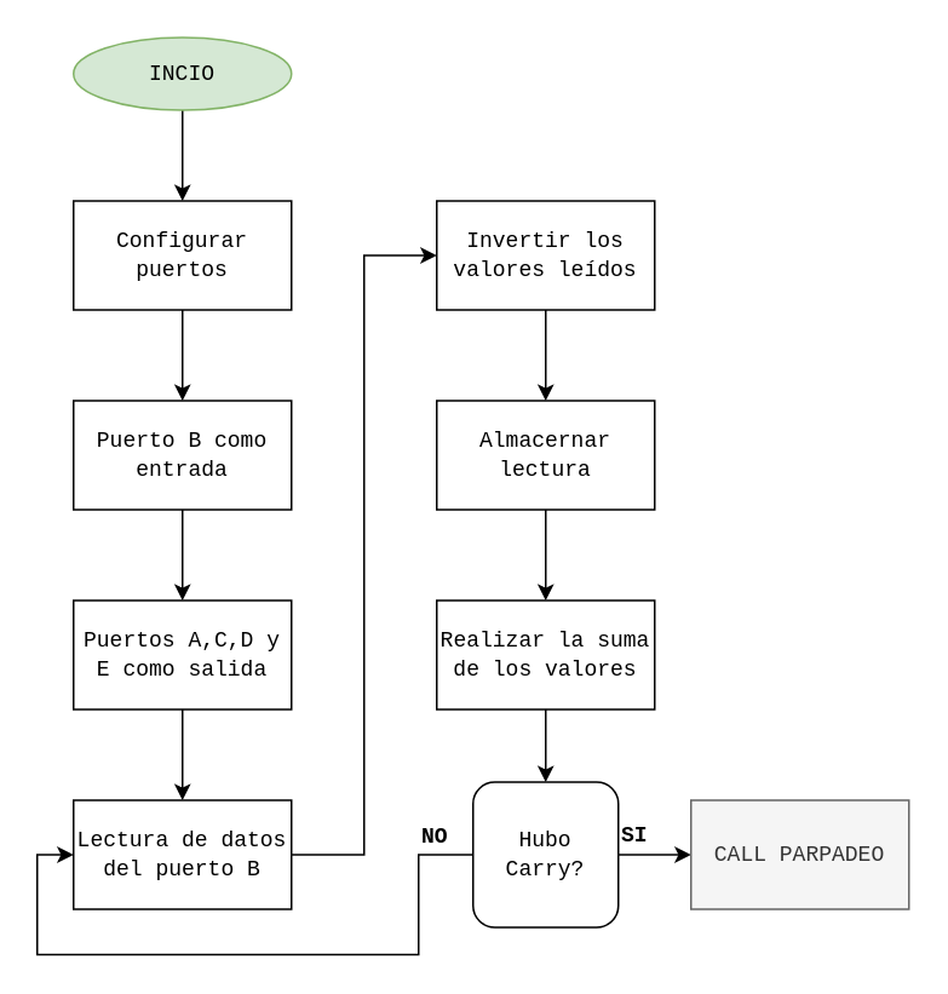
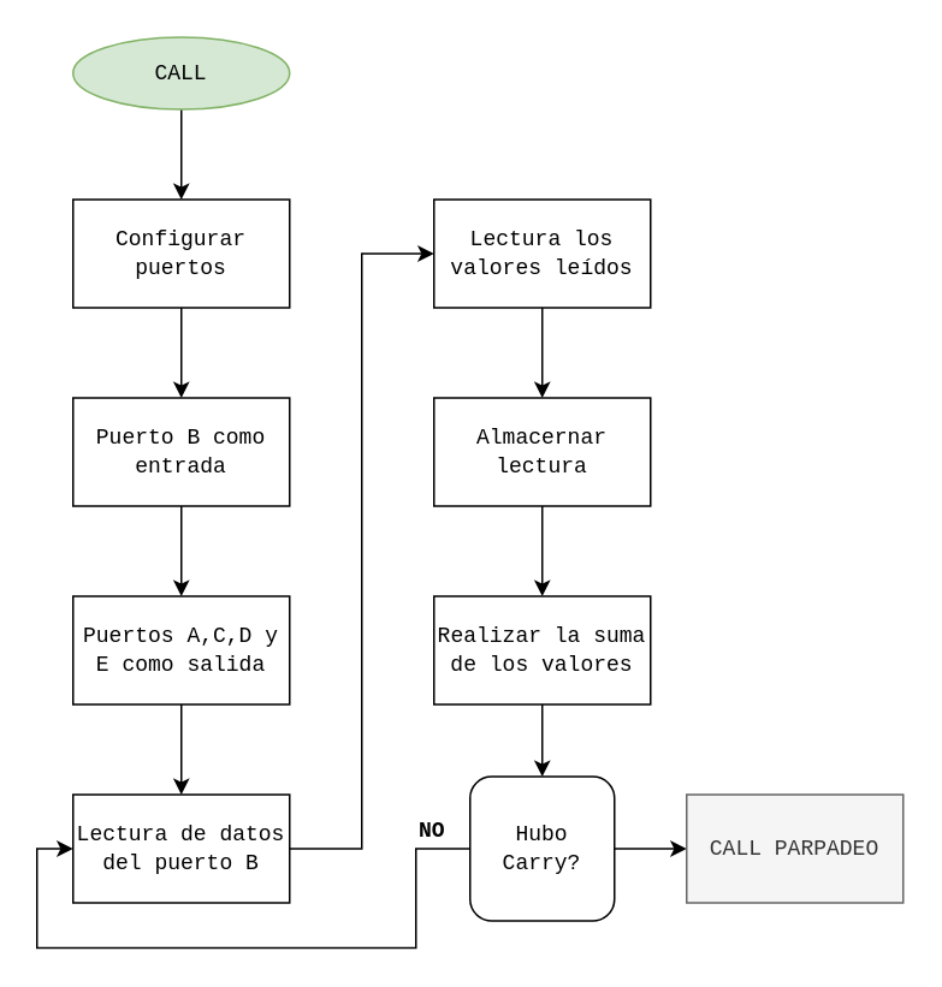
  <mxCell id="0" />
  <mxCell id="1" parent="0" />
  <mxCell id="2" style="edgeStyle=orthogonalEdgeStyle;rounded=0;orthogonalLoop=1;jettySize=auto;html=1;" parent="1" source="3" target="5" edge="1"><mxGeometry relative="1" as="geometry" /></mxCell>
- <mxCell id="3" value="&lt;font face=&quot;Courier New&quot;&gt;INCIO&lt;/font&gt;" style="ellipse;whiteSpace=wrap;html=1;fillColor=#d5e8d4;strokeColor=#82b366;" parent="1" vertex="1"><mxGeometry x="40" y="20" width="120" height="40" as="geometry" /></mxCell>
+ <mxCell id="3" value="&lt;font face=&quot;Courier New&quot;&gt;CALL&lt;/font&gt;" style="ellipse;whiteSpace=wrap;html=1;fillColor=#d5e8d4;strokeColor=#82b366;" parent="1" vertex="1"><mxGeometry x="40" y="20" width="120" height="40" as="geometry" /></mxCell>
  <mxCell id="4" style="edgeStyle=orthogonalEdgeStyle;rounded=0;orthogonalLoop=1;jettySize=auto;html=1;exitX=0.5;exitY=1;exitDx=0;exitDy=0;" parent="1" source="5" target="7" edge="1"><mxGeometry relative="1" as="geometry" /></mxCell>
  <mxCell id="5" value="&lt;font face=&quot;Courier New&quot;&gt;Configurar puertos&lt;br&gt;&lt;/font&gt;" style="rounded=0;whiteSpace=wrap;html=1;" parent="1" vertex="1"><mxGeometry x="40" y="110" width="120" height="60" as="geometry" /></mxCell>
  <mxCell id="6" style="edgeStyle=orthogonalEdgeStyle;rounded=0;orthogonalLoop=1;jettySize=auto;html=1;" parent="1" source="7" target="9" edge="1"><mxGeometry relative="1" as="geometry" /></mxCell>
  <mxCell id="7" value="&lt;div style=&quot;text-align: center&quot;&gt;&lt;font face=&quot;courier new&quot;&gt;Puerto B como entrada&lt;/font&gt;&lt;/div&gt;" style="rounded=0;whiteSpace=wrap;html=1;" parent="1" vertex="1"><mxGeometry x="40" y="220" width="120" height="60" as="geometry" /></mxCell>
  <mxCell id="8" style="edgeStyle=orthogonalEdgeStyle;rounded=0;orthogonalLoop=1;jettySize=auto;html=1;" parent="1" source="9" target="11" edge="1"><mxGeometry relative="1" as="geometry" /></mxCell>
  <mxCell id="9" value="&lt;font face=&quot;Courier New&quot;&gt;Puertos A,C,D y E como salida&lt;br&gt;&lt;/font&gt;" style="rounded=0;whiteSpace=wrap;html=1;" parent="1" vertex="1"><mxGeometry x="40" y="330" width="120" height="60" as="geometry" /></mxCell>
  <mxCell id="10" style="edgeStyle=orthogonalEdgeStyle;rounded=0;orthogonalLoop=1;jettySize=auto;html=1;entryX=0;entryY=0.5;entryDx=0;entryDy=0;" parent="1" source="11" target="13" edge="1"><mxGeometry relative="1" as="geometry"><mxPoint x="200" y="135" as="targetPoint" /><Array as="points"><mxPoint x="200" y="470" /><mxPoint x="200" y="140" /></Array></mxGeometry></mxCell>
  <mxCell id="11" value="&lt;font face=&quot;Courier New&quot;&gt;Lectura de datos del puerto B&lt;br&gt;&lt;/font&gt;" style="rounded=0;whiteSpace=wrap;html=1;" parent="1" vertex="1"><mxGeometry x="40" y="440" width="120" height="60" as="geometry" /></mxCell>
  <mxCell id="12" style="edgeStyle=orthogonalEdgeStyle;rounded=0;orthogonalLoop=1;jettySize=auto;html=1;" parent="1" source="13" target="15" edge="1"><mxGeometry relative="1" as="geometry" /></mxCell>
- <mxCell id="13" value="&lt;font face=&quot;Courier New&quot;&gt;Invertir los valores leídos&lt;br&gt;&lt;/font&gt;" style="rounded=0;whiteSpace=wrap;html=1;" parent="1" vertex="1"><mxGeometry x="240" y="110" width="120" height="60" as="geometry" /></mxCell>
+ <mxCell id="13" value="&lt;font face=&quot;Courier New&quot;&gt;Lectura los valores leídos&lt;br&gt;&lt;/font&gt;" style="rounded=0;whiteSpace=wrap;html=1;" parent="1" vertex="1"><mxGeometry x="240" y="110" width="120" height="60" as="geometry" /></mxCell>
  <mxCell id="14" style="edgeStyle=orthogonalEdgeStyle;rounded=0;orthogonalLoop=1;jettySize=auto;html=1;" parent="1" source="15" target="17" edge="1"><mxGeometry relative="1" as="geometry" /></mxCell>
  <mxCell id="15" value="&lt;font face=&quot;Courier New&quot;&gt;Almacernar lectura&lt;/font&gt;" style="rounded=0;whiteSpace=wrap;html=1;" parent="1" vertex="1"><mxGeometry x="240" y="220" width="120" height="60" as="geometry" /></mxCell>
  <mxCell id="16" style="edgeStyle=orthogonalEdgeStyle;rounded=0;orthogonalLoop=1;jettySize=auto;html=1;" edge="1" parent="1" source="17" target="20"><mxGeometry relative="1" as="geometry" /></mxCell>
  <mxCell id="17" value="&lt;font face=&quot;Courier New&quot;&gt;Realizar la suma de los valores&lt;/font&gt;" style="rounded=0;whiteSpace=wrap;html=1;" parent="1" vertex="1"><mxGeometry x="240" y="330" width="120" height="60" as="geometry" /></mxCell>
  <mxCell id="18" style="edgeStyle=orthogonalEdgeStyle;rounded=0;orthogonalLoop=1;jettySize=auto;html=1;entryX=0;entryY=0.5;entryDx=0;entryDy=0;" edge="1" parent="1" source="20" target="11"><mxGeometry relative="1" as="geometry"><Array as="points"><mxPoint x="230" y="470" /><mxPoint x="230" y="525" /><mxPoint x="20" y="525" /><mxPoint x="20" y="470" /></Array></mxGeometry></mxCell>
  <mxCell id="19" style="edgeStyle=orthogonalEdgeStyle;rounded=0;orthogonalLoop=1;jettySize=auto;html=1;exitX=1;exitY=0.5;exitDx=0;exitDy=0;entryX=0;entryY=0.5;entryDx=0;entryDy=0;" edge="1" parent="1" source="20" target="21"><mxGeometry relative="1" as="geometry" /></mxCell>
  <mxCell id="20" value="&lt;font face=&quot;Courier New&quot;&gt;Hubo Carry?&lt;/font&gt;" style="whiteSpace=wrap;html=1;rounded=1;" vertex="1" parent="1"><mxGeometry x="260" y="430" width="80" height="80" as="geometry" /></mxCell>
  <mxCell id="21" value="&lt;font face=&quot;Courier New&quot;&gt;CALL PARPADEO&lt;/font&gt;" style="rounded=0;whiteSpace=wrap;html=1;fillColor=#f5f5f5;strokeColor=#666666;fontColor=#333333;" vertex="1" parent="1"><mxGeometry x="380" y="440" width="120" height="60" as="geometry" /></mxCell>
  <mxCell id="22" value="&lt;font face=&quot;Courier New&quot;&gt;&lt;b&gt;NO&lt;/b&gt;&lt;/font&gt;" style="text;html=1;resizable=0;points=[];autosize=1;align=left;verticalAlign=top;spacingTop=-4;" vertex="1" parent="1"><mxGeometry x="230" y="450" width="30" height="20" as="geometry" /></mxCell>
- <mxCell id="23" value="&lt;font face=&quot;Courier New&quot;&gt;&lt;b&gt;SI&lt;/b&gt;&lt;/font&gt;" style="text;html=1;resizable=0;points=[];autosize=1;align=left;verticalAlign=top;spacingTop=-4;" vertex="1" parent="1"><mxGeometry x="340" y="449" width="30" height="20" as="geometry" /></mxCell>
